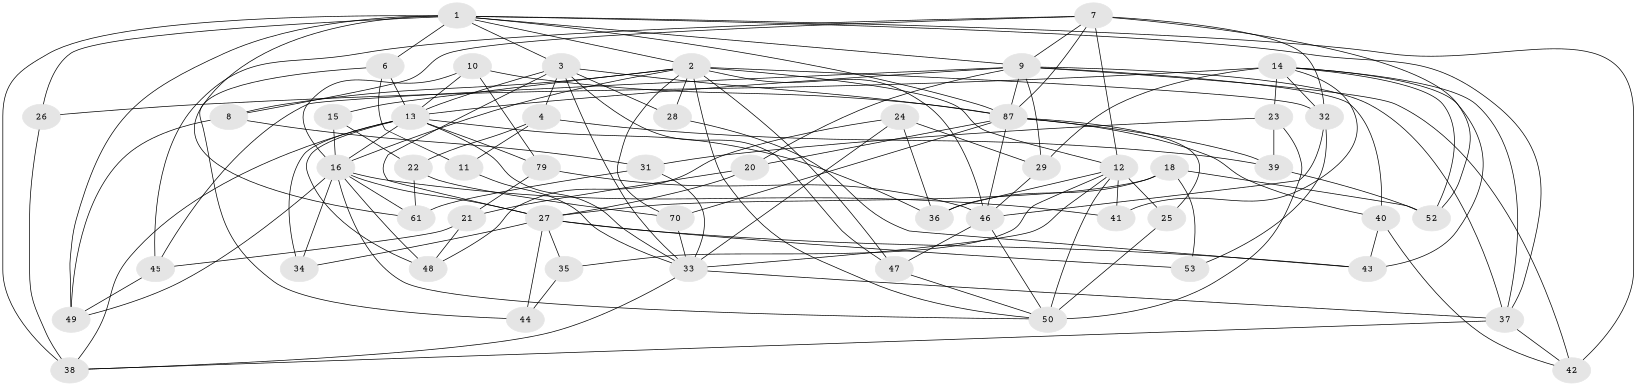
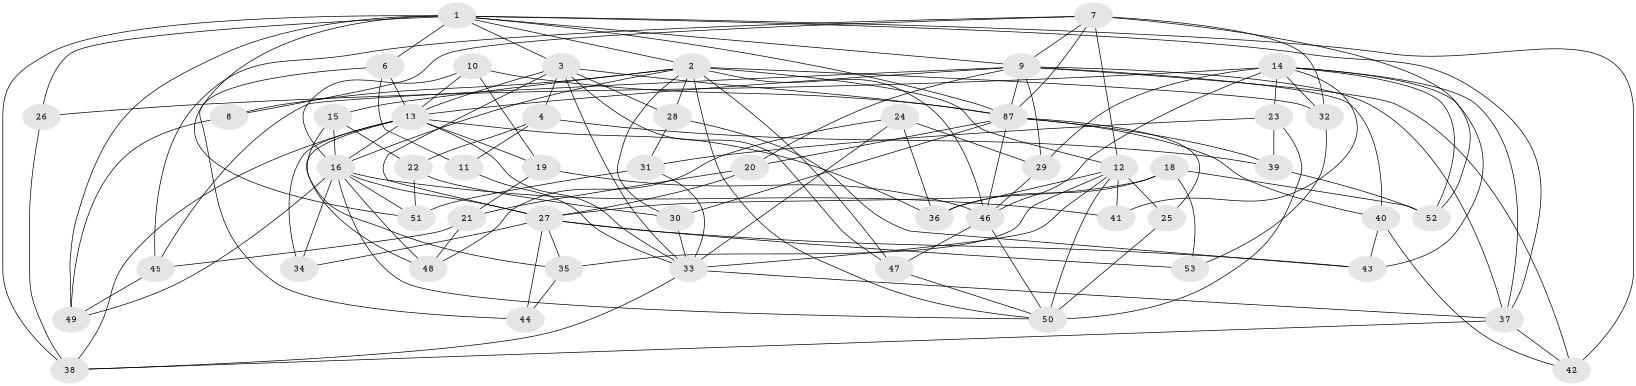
  graph {
    fontname="Courier Prime"
    node [color=gray90 fontname="Courier Prime" style=filled]
    edge [fontname="Courier Prime" weight=1.0]
    1
    2
    3
    6
    9
    n6 [label=87]
    26
    37
    38
    42
    49
-   51 [label=61]
+   51
    8
    12
    15
    16
    28
-   30 [label=70]
+   30
    32
    46
    47
    50
    4
    13
    27
    33
    11
    44
    45
    20
    29
    40
    39
    25
    31
    35
    36
    41
    22
    34
    48
    43
    53
-   19 [label=79]
+   19
    52
    7
    21
    10
    14
    23
    18
    24
    1 -- 2
    1 -- 3
    1 -- 6
    1 -- 9
    1 -- n6
    1 -- 26
    1 -- 37
    1 -- 38 [weight=2.0]
    1 -- 42
    1 -- 49
    1 -- 51
    2 -- 8
    2 -- 12
    2 -- 15
    2 -- 16
    2 -- 28
    2 -- 30
    2 -- 32
    2 -- 46 [weight=2.0]
    2 -- 47
    2 -- 50
    3 -- n6
    3 -- 28 [weight=2.0]
    3 -- 47
    3 -- 4
    3 -- 13
    3 -- 27 [weight=2.0]
    3 -- 33
    6 -- 13
    6 -- 11
    6 -- 44
    9 -- n6
    9 -- 37
    9 -- 42
    9 -- 13
    9 -- 45
    9 -- 20
    9 -- 29
    9 -- 40
    n6 -- 30
    n6 -- 46
    n6 -- 20
    n6 -- 40
    n6 -- 39
    n6 -- 25
    26 -- 38
    37 -- 38
    37 -- 42
    8 -- 49
-   8 -- 31
+   28 -- 31
    12 -- 50 [weight=2.0]
    12 -- 33 [weight=2.0]
    12 -- 25 [weight=2.0]
    12 -- 35
    12 -- 36
    12 -- 41
    15 -- 16
+   15 -- 35
    15 -- 22
    16 -- 49
    16 -- 51
    16 -- 50
    16 -- 27
    16 -- 41 [weight=2.0]
    16 -- 34
    16 -- 48
    28 -- 43
    30 -- 33
    32 -- 53
    46 -- 47
    46 -- 50
    47 -- 50
    4 -- 11
    4 -- 39
    4 -- 22
    13 -- 38
    13 -- 16
    13 -- 33
    13 -- 36
    13 -- 34 [weight=2.0]
    13 -- 48
    13 -- 19
    27 -- 44 [weight=2.0]
    27 -- 35
    27 -- 34
    27 -- 43
    27 -- 53 [weight=2.0]
    33 -- 37
    33 -- 38
    11 -- 33
    45 -- 49
    20 -- 27
    20 -- 21
    29 -- 46
    40 -- 42
    40 -- 43
    39 -- 52
    25 -- 50
    31 -- 51
    31 -- 33
    35 -- 44
    22 -- 51
    22 -- 30
    19 -- 46
    19 -- 21
    7 -- 9
    7 -- n6
    7 -- 8
    7 -- 12 [weight=2.0]
    7 -- 32
    7 -- 45
    7 -- 52
    21 -- 45
    21 -- 48
    10 -- n6
    10 -- 16
    10 -- 13
    10 -- 19
    14 -- 26 [weight=2.0]
    14 -- 37
    14 -- 32
-   32 -- 46
+   14 -- 46
    14 -- 29
    14 -- 41
    14 -- 43
    14 -- 52
    14 -- 23
    23 -- 50
    23 -- 39
    23 -- 31
    18 -- 27
    18 -- 36
    18 -- 53
    18 -- 52
    24 -- 33
    24 -- 29
    24 -- 36
    24 -- 48
  }
